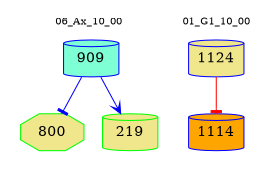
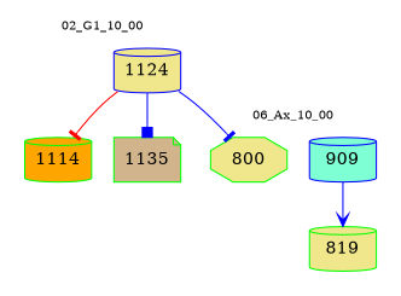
  digraph {
    node [color=green fillcolor=khaki shape=cylinder style=filled]
    edge [arrowhead=tee color=blue]
    n1 [color=blue fillcolor=aquamarine label=909]
    n2 [label=800 shape=octagon]
-   n3 [label=219]
+   n3 [label=819]
    n4 [color=blue label=1124]
-   n5 [color=blue fillcolor=orange label=1114]
+   n5 [fillcolor=orange label=1114]
+   n6 [fillcolor=tan label=1135 shape=note]
    subgraph cluster_1 {
      color=white
      fontsize=10
      label="06_Ax_10_00"
      n1
      n2
      n3
    }
    subgraph cluster_2 {
      color=white
      fontsize=10
-     label="01_G1_10_00"
+     label="02_G1_10_00"
      n4
      n5
+     n6
    }
-   n1 -> n2
+   n4 -> n2
    n1 -> n3 [arrowhead=vee]
    n4 -> n5 [color=red]
+   n4 -> n6 [arrowhead=box]
  }
